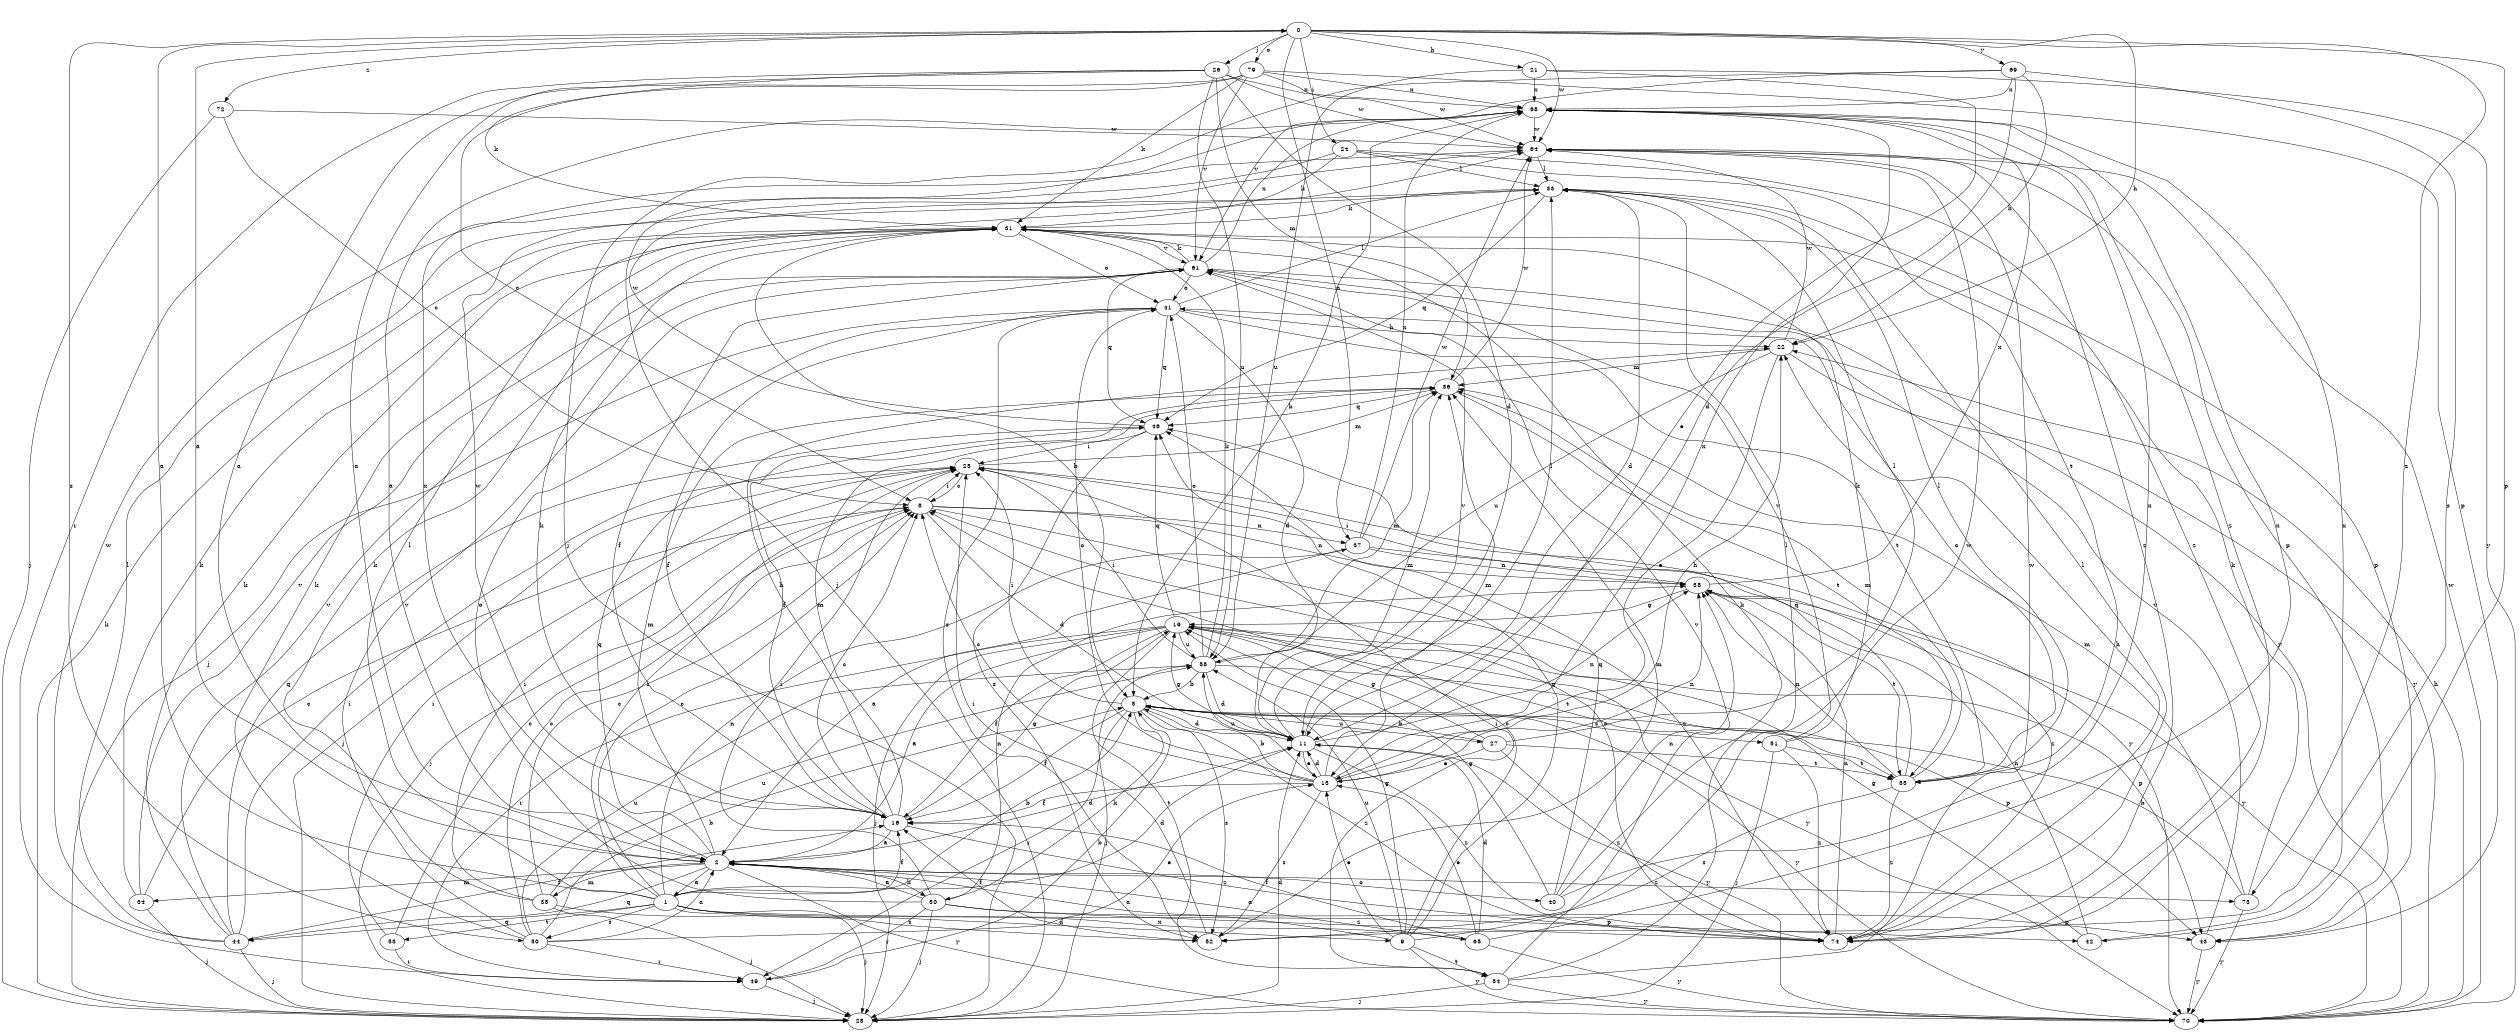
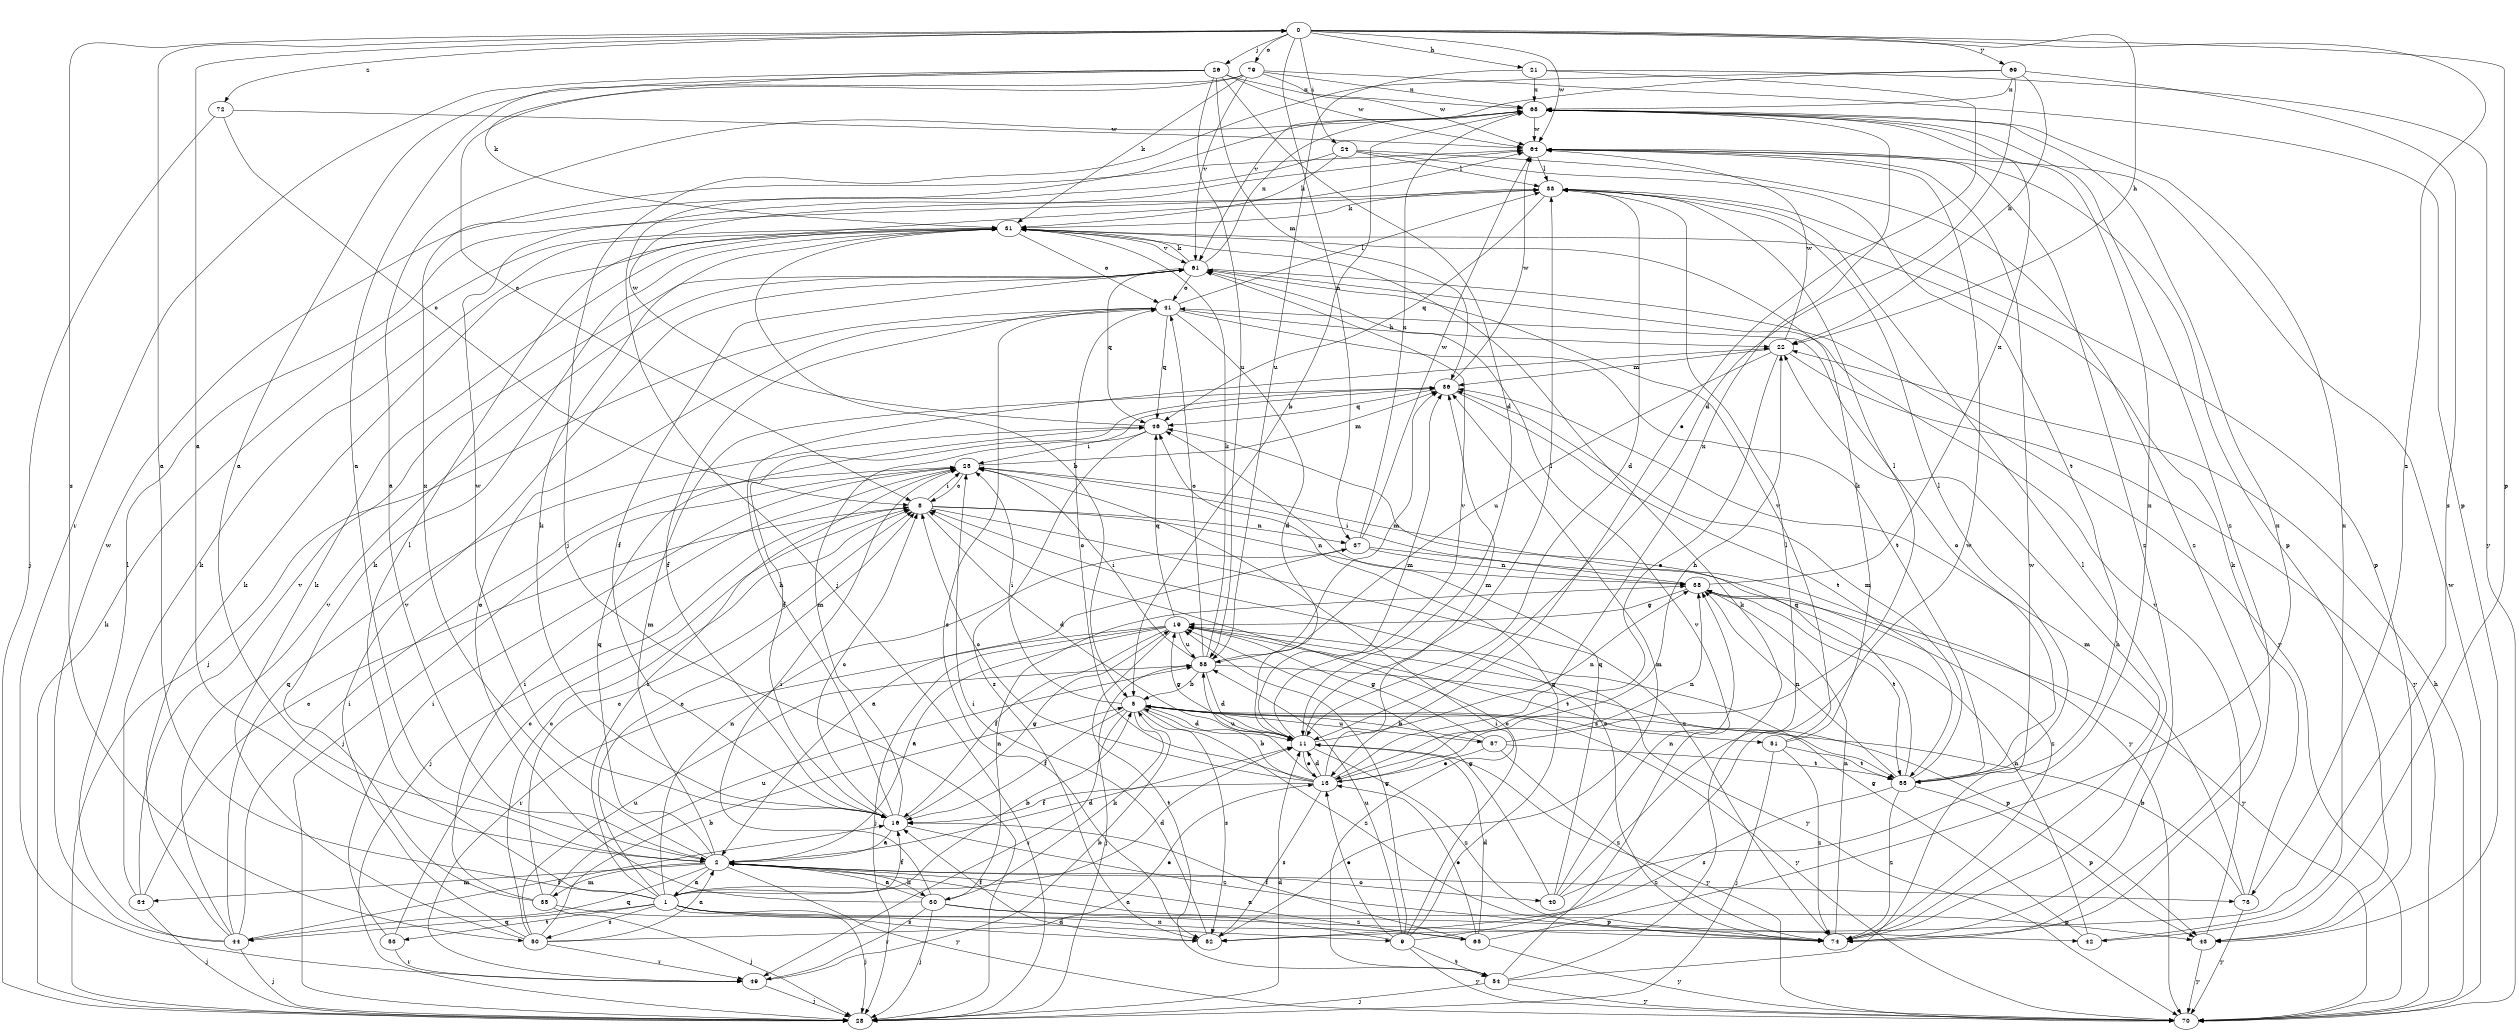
  strict digraph {
    0
    21
    22
    24
    26
    37
    n7 [label=79]
    42
    50
    64
    69
    72
    73
    68
    70
    13
    58
    36
    28
    33
    74
    31
    55
    11
    2
    49
    38
    8
    61
    43
    19
    5
    52
    1
    9
    16
    25
    44
    53
    65
    30
    51
-   57 [label=27]
+   57
    46
    54
    34
    35
    40
    41
    0 -> 21 [label=h]
    0 -> 22 [label=h]
    0 -> 24 [label=i]
    0 -> 26 [label=j]
    0 -> 37 [label=n]
    0 -> n7 [label=o]
    0 -> 42 [label=p]
    0 -> 50 [label=s]
    0 -> 64 [label=w]
    0 -> 69 [label=y]
    0 -> 72 [label=z]
    0 -> 73 [label=z]
    21 -> 68 [label=x]
    21 -> 70 [label=y]
    21 -> 13 [label=e]
    21 -> 58 [label=u]
    22 -> 64 [label=w]
    22 -> 70 [label=y]
    22 -> 13 [label=e]
    22 -> 58 [label=u]
    22 -> 36 [label=m]
    24 -> 28 [label=j]
    24 -> 33 [label=l]
    24 -> 74 [label=z]
    24 -> 31 [label=k]
    24 -> 55 [label=t]
    26 -> 64 [label=w]
    26 -> 68 [label=x]
    26 -> 58 [label=u]
    26 -> 36 [label=m]
    26 -> 31 [label=k]
    26 -> 11 [label=d]
    26 -> 2 [label=a]
    26 -> 49 [label=r]
    37 -> 64 [label=w]
    37 -> 68 [label=x]
    37 -> 74 [label=z]
    37 -> 2 [label=a]
    37 -> 38 [label=n]
    n7 -> 64 [label=w]
    n7 -> 68 [label=x]
    n7 -> 31 [label=k]
    n7 -> 2 [label=a]
    n7 -> 8 [label=c]
    n7 -> 61 [label=v]
    n7 -> 43 [label=p]
    42 -> 68 [label=x]
    42 -> 38 [label=n]
    42 -> 19 [label=g]
    50 -> 13 [label=e]
    50 -> 58 [label=u]
    50 -> 31 [label=k]
    50 -> 2 [label=a]
    50 -> 49 [label=r]
    50 -> 8 [label=c]
    50 -> 61 [label=v]
    50 -> 5 [label=b]
    64 -> 33 [label=l]
    64 -> 74 [label=z]
    64 -> 43 [label=p]
    69 -> 22 [label=h]
    69 -> 68 [label=x]
    69 -> 28 [label=j]
    69 -> 11 [label=d]
    69 -> 61 [label=v]
    69 -> 52 [label=s]
    72 -> 64 [label=w]
    72 -> 28 [label=j]
    72 -> 8 [label=c]
    73 -> 70 [label=y]
    73 -> 36 [label=m]
    73 -> 31 [label=k]
    73 -> 5 [label=b]
    68 -> 64 [label=w]
    68 -> 74 [label=z]
    68 -> 2 [label=a]
    68 -> 5 [label=b]
    70 -> 22 [label=h]
    70 -> 64 [label=w]
    13 -> 22 [label=h]
    13 -> 68 [label=x]
    13 -> 58 [label=u]
    13 -> 36 [label=m]
    13 -> 11 [label=d]
    13 -> 38 [label=n]
    13 -> 8 [label=c]
    13 -> 5 [label=b]
    13 -> 52 [label=s]
    13 -> 16 [label=f]
    13 -> 41 [label=o]
    58 -> 36 [label=m]
    58 -> 28 [label=j]
    58 -> 31 [label=k]
    58 -> 11 [label=d]
    58 -> 43 [label=p]
    58 -> 5 [label=b]
    58 -> 25 [label=i]
    58 -> 41 [label=o]
    36 -> 64 [label=w]
    36 -> 55 [label=t]
    36 -> 16 [label=f]
    36 -> 46 [label=q]
    28 -> 31 [label=k]
    28 -> 11 [label=d]
    33 -> 31 [label=k]
    33 -> 11 [label=d]
    33 -> 43 [label=p]
    33 -> 46 [label=q]
    74 -> 22 [label=h]
    74 -> 33 [label=l]
    74 -> 38 [label=n]
    74 -> 8 [label=c]
    31 -> 61 [label=v]
    31 -> 5 [label=b]
    31 -> 41 [label=o]
    55 -> 36 [label=m]
    55 -> 33 [label=l]
    55 -> 74 [label=z]
    55 -> 38 [label=n]
-   19 -> 43 [label=p]
+   55 -> 43 [label=p]
    55 -> 52 [label=s]
    55 -> 46 [label=q]
    55 -> 41 [label=o]
    11 -> 70 [label=y]
    11 -> 13 [label=e]
    11 -> 36 [label=m]
    11 -> 33 [label=l]
    11 -> 74 [label=z]
    11 -> 38 [label=n]
    11 -> 61 [label=v]
    11 -> 19 [label=g]
    2 -> 0 [label=a]
    2 -> 73 [label=z]
    2 -> 68 [label=x]
    2 -> 70 [label=y]
    2 -> 36 [label=m]
    2 -> 11 [label=d]
    2 -> 1 [label=a]
    2 -> 44 [label=q]
    2 -> 30 [label=k]
    2 -> 46 [label=q]
    2 -> 34 [label=m]
    2 -> 35 [label=m]
    2 -> 40 [label=o]
    49 -> 28 [label=j]
    49 -> 5 [label=b]
    38 -> 68 [label=x]
    38 -> 70 [label=y]
    38 -> 55 [label=t]
    38 -> 19 [label=g]
    38 -> 25 [label=i]
    8 -> 37 [label=n]
    8 -> 28 [label=j]
    8 -> 74 [label=z]
    8 -> 11 [label=d]
    8 -> 38 [label=n]
    8 -> 25 [label=i]
    61 -> 68 [label=x]
    61 -> 70 [label=y]
    61 -> 31 [label=k]
    61 -> 16 [label=f]
    61 -> 46 [label=q]
    61 -> 41 [label=o]
    43 -> 70 [label=y]
    43 -> 61 [label=v]
    19 -> 70 [label=y]
    19 -> 58 [label=u]
    19 -> 28 [label=j]
    19 -> 55 [label=t]
    19 -> 2 [label=a]
    19 -> 49 [label=r]
    19 -> 16 [label=f]
    19 -> 46 [label=q]
    19 -> 54 [label=t]
    5 -> 70 [label=y]
    5 -> 74 [label=z]
    5 -> 11 [label=d]
    5 -> 49 [label=r]
    5 -> 52 [label=s]
    5 -> 16 [label=f]
    5 -> 25 [label=i]
    5 -> 30 [label=k]
    5 -> 51 [label=s]
    5 -> 57 [label=u]
    52 -> 36 [label=m]
    52 -> 16 [label=f]
    52 -> 25 [label=i]
    1 -> 0 [label=a]
    1 -> 37 [label=n]
    1 -> 42 [label=p]
    1 -> 50 [label=s]
    1 -> 28 [label=j]
    1 -> 33 [label=l]
    1 -> 11 [label=d]
    1 -> 8 [label=c]
    1 -> 5 [label=b]
    1 -> 9 [label=d]
    1 -> 16 [label=f]
    1 -> 25 [label=i]
    1 -> 44 [label=q]
    1 -> 53 [label=t]
    1 -> 65 [label=x]
    9 -> 64 [label=w]
    9 -> 70 [label=y]
    9 -> 13 [label=e]
    9 -> 58 [label=u]
    9 -> 2 [label=a]
    9 -> 8 [label=c]
    9 -> 19 [label=g]
    9 -> 46 [label=q]
    9 -> 54 [label=t]
    16 -> 22 [label=h]
    16 -> 64 [label=w]
    16 -> 36 [label=m]
    16 -> 74 [label=z]
    16 -> 31 [label=k]
    16 -> 2 [label=a]
    16 -> 8 [label=c]
    16 -> 19 [label=g]
    25 -> 70 [label=y]
    25 -> 36 [label=m]
    25 -> 28 [label=j]
    25 -> 8 [label=c]
    44 -> 64 [label=w]
    44 -> 28 [label=j]
    44 -> 33 [label=l]
    44 -> 31 [label=k]
    44 -> 61 [label=v]
    44 -> 16 [label=f]
    44 -> 25 [label=i]
    44 -> 46 [label=q]
    53 -> 49 [label=r]
    53 -> 8 [label=c]
    53 -> 25 [label=i]
    65 -> 68 [label=x]
    65 -> 70 [label=y]
    65 -> 13 [label=e]
    65 -> 11 [label=d]
    65 -> 2 [label=a]
    65 -> 16 [label=f]
    30 -> 28 [label=j]
    30 -> 74 [label=z]
    30 -> 2 [label=a]
    30 -> 49 [label=r]
    30 -> 38 [label=n]
    30 -> 43 [label=p]
    30 -> 25 [label=i]
    30 -> 41 [label=o]
    51 -> 28 [label=j]
    51 -> 74 [label=z]
    51 -> 31 [label=k]
    51 -> 55 [label=t]
    51 -> 61 [label=v]
    57 -> 13 [label=e]
    57 -> 33 [label=l]
    57 -> 74 [label=z]
    57 -> 55 [label=t]
    57 -> 19 [label=g]
    57 -> 5 [label=b]
    46 -> 64 [label=w]
    46 -> 52 [label=s]
    46 -> 25 [label=i]
    54 -> 64 [label=w]
    54 -> 70 [label=y]
    54 -> 28 [label=j]
    54 -> 31 [label=k]
    54 -> 61 [label=v]
    54 -> 25 [label=i]
    34 -> 28 [label=j]
    34 -> 31 [label=k]
    34 -> 8 [label=c]
    34 -> 61 [label=v]
    35 -> 58 [label=u]
    35 -> 28 [label=j]
    35 -> 31 [label=k]
    35 -> 8 [label=c]
    35 -> 52 [label=s]
    35 -> 25 [label=i]
    40 -> 68 [label=x]
    40 -> 33 [label=l]
    40 -> 38 [label=n]
    40 -> 19 [label=g]
    40 -> 46 [label=q]
    41 -> 22 [label=h]
    41 -> 28 [label=j]
    41 -> 33 [label=l]
    41 -> 55 [label=t]
    41 -> 11 [label=d]
    41 -> 52 [label=s]
    41 -> 16 [label=f]
    41 -> 46 [label=q]
  }
